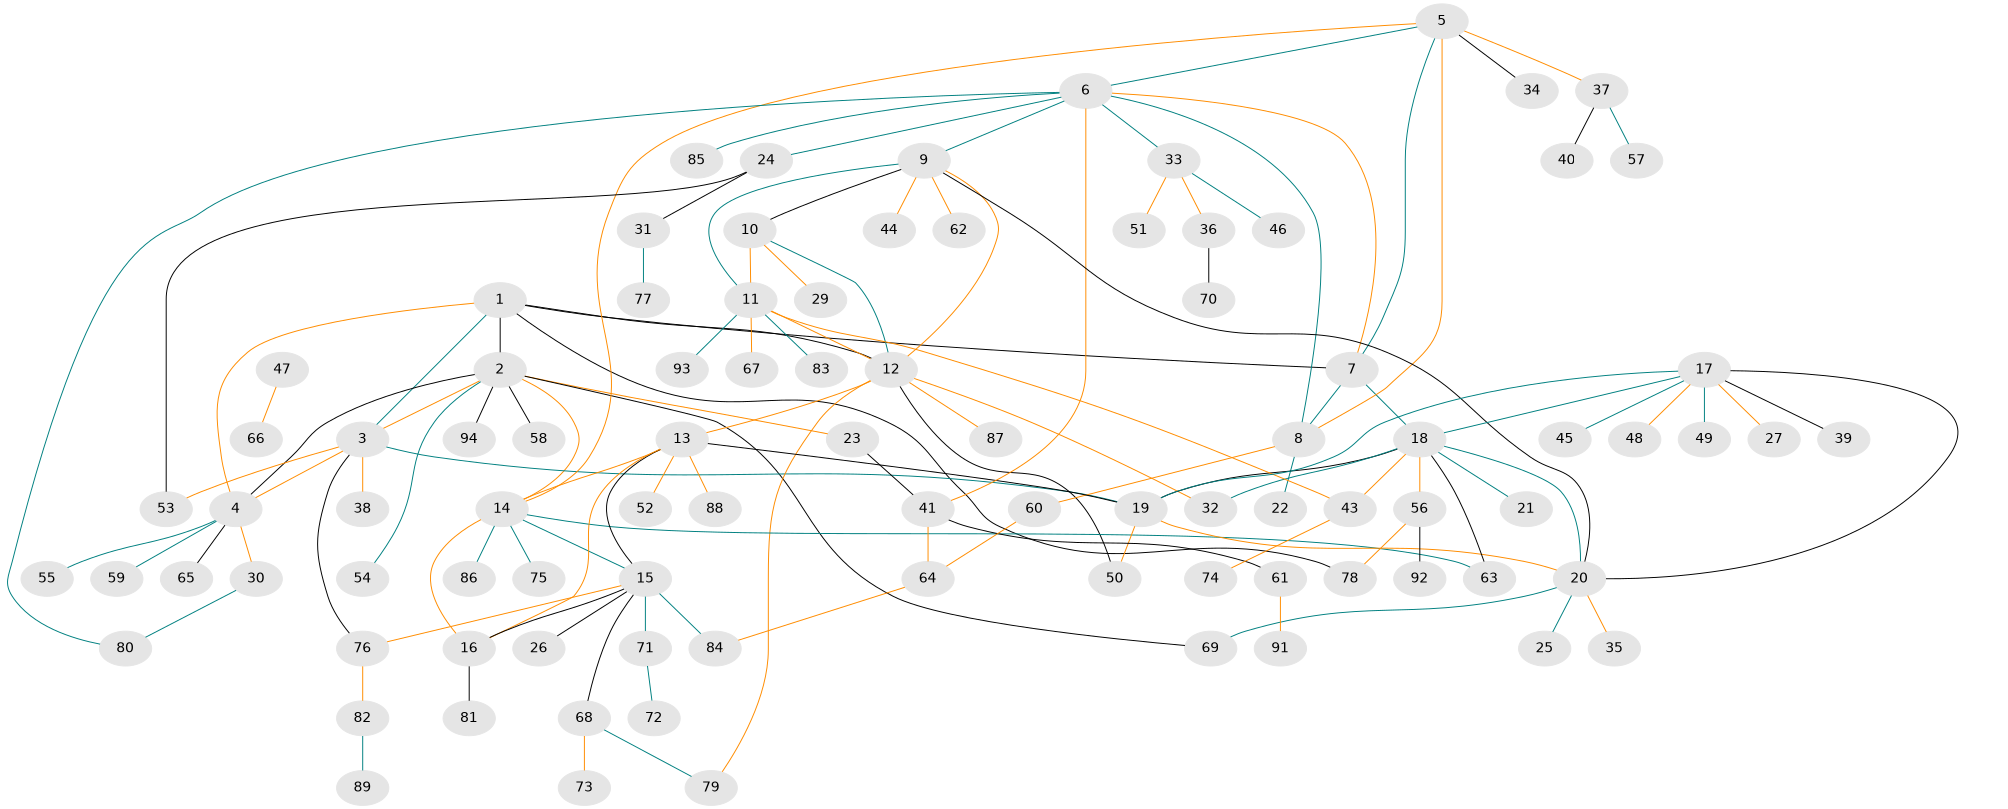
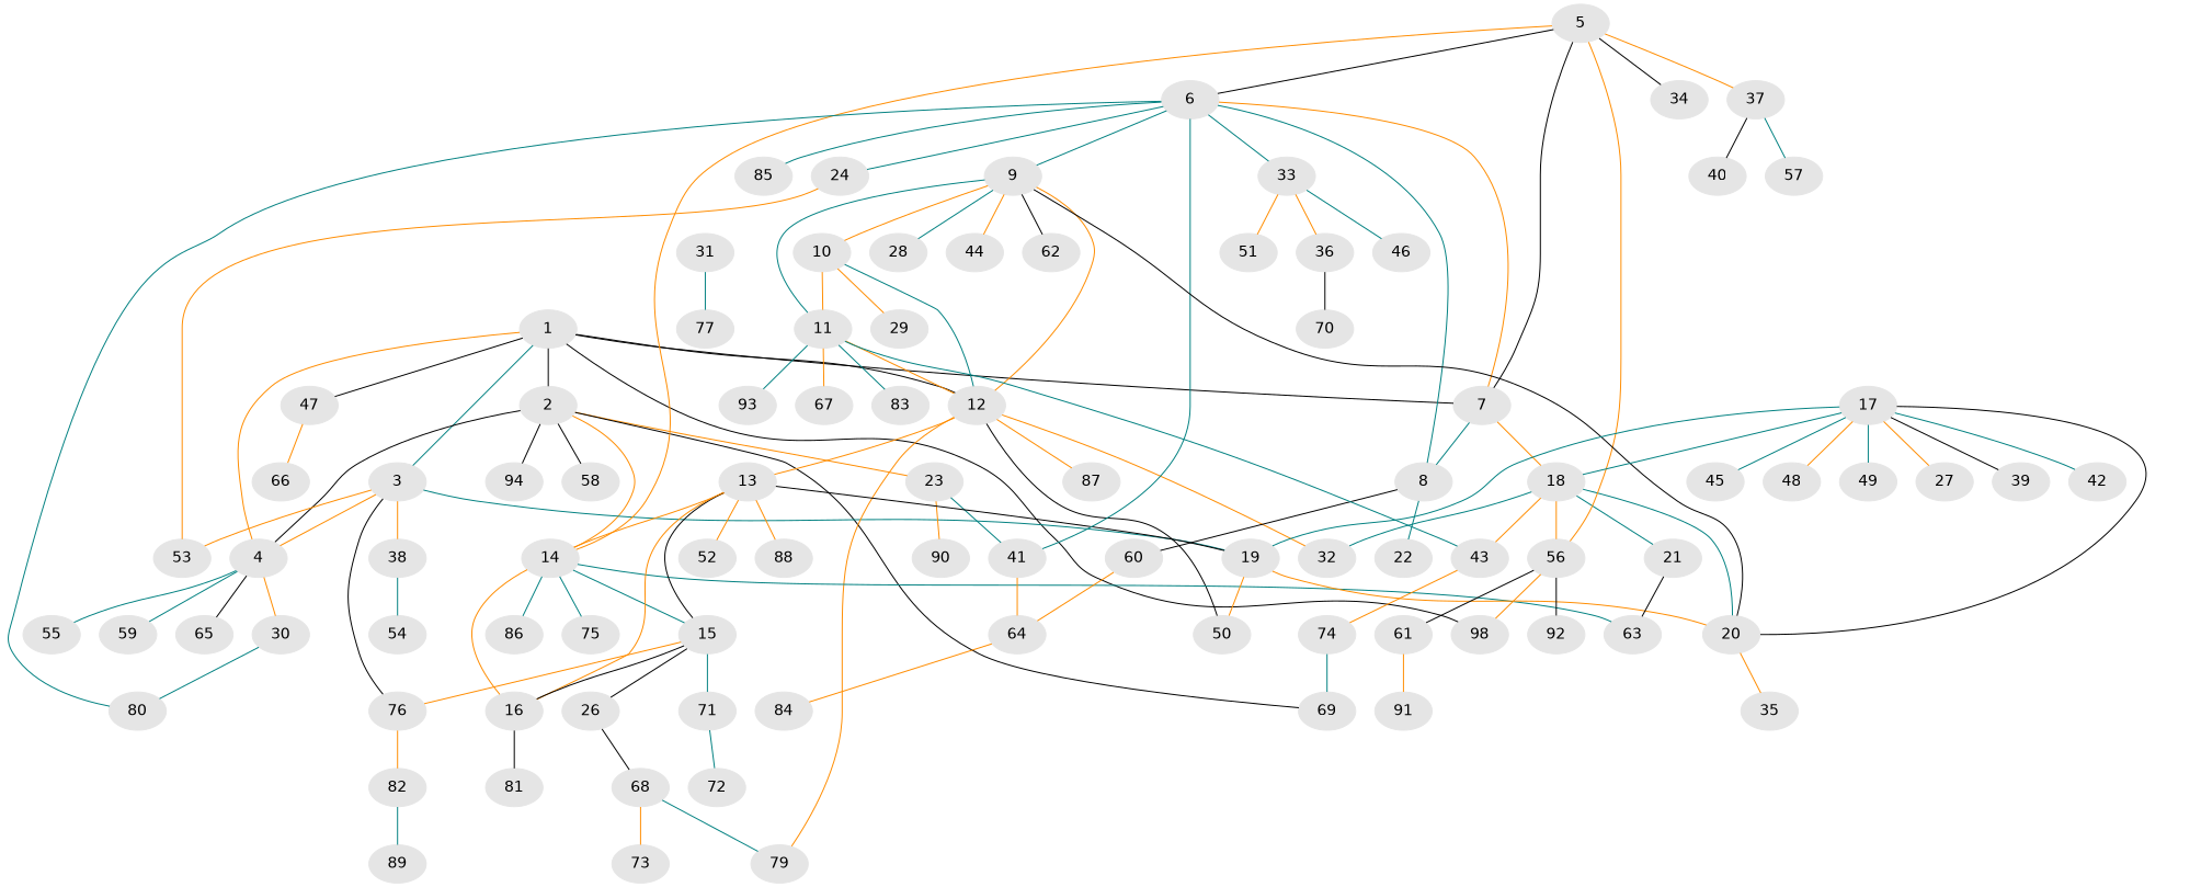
  graph {
    fontname="DejaVu Sans"
    node [color=gray90 fontname="DejaVu Sans" style=filled]
    edge [color=darkorange fontname="DejaVu Sans"]
    1
    2
    3
    4
    7
    12
    47
-   78
+   78 [label=98]
    14
    23
    58
    69
    94
    19
    38
    53
    76
    30
    55
    59
    65
    8
    18
    13
    32
    50
    79
    87
    66
    15
    16
    63
    75
    86
    41
+   90
    20
    54
    82
    80
    5
    6
    34
    37
    9
    24
    33
    85
    22
    60
    40
    57
    10
    11
+   28
    44
    62
    31
    36
    46
    51
    64
    43
    21
    56
    29
    67
    83
    93
-   25
    35
    74
    52
    88
    26
    68
    71
    84
    81
    73
    72
    17
    27
    39
+   42
    45
    48
    49
    61
    92
    77
    70
    91
    89
    1 -- 2 [color=black]
    1 -- 3 [color=teal]
    1 -- 4
    1 -- 7 [color=black]
    1 -- 12 [color=black]
+   1 -- 47 [color=black]
    1 -- 78 [color=black]
-   2 -- 3
    2 -- 4 [color=black]
    2 -- 14
    2 -- 23
    2 -- 58 [color=black]
    2 -- 69 [color=black]
    2 -- 94 [color=black]
    3 -- 4
    3 -- 19 [color=teal]
    3 -- 38
    3 -- 53
    3 -- 76 [color=black]
    4 -- 30
    4 -- 55 [color=teal]
    4 -- 59 [color=teal]
    4 -- 65 [color=black]
    7 -- 8 [color=teal]
-   7 -- 18 [color=teal]
+   7 -- 18
    12 -- 13
    12 -- 32
    12 -- 50 [color=black]
    12 -- 79
    12 -- 87
    47 -- 66
    14 -- 15 [color=teal]
    14 -- 16
    14 -- 63 [color=teal]
    14 -- 75 [color=teal]
    14 -- 86 [color=teal]
-   23 -- 41 [color=black]
+   23 -- 41 [color=teal]
+   23 -- 90
    19 -- 50
    19 -- 20
-   2 -- 54 [color=teal]
+   38 -- 54 [color=teal]
    76 -- 82
    30 -- 80 [color=teal]
    8 -- 22 [color=teal]
-   8 -- 60
-   18 -- 19 [color=black]
+   8 -- 60 [color=black]
    18 -- 32 [color=teal]
-   18 -- 63 [color=black]
+   21 -- 63 [color=black]
    18 -- 20 [color=teal]
    18 -- 43
    18 -- 21 [color=teal]
    18 -- 56
    13 -- 14
    13 -- 19 [color=black]
    13 -- 15 [color=black]
    13 -- 16
    13 -- 52
    13 -- 88
    15 -- 76
    15 -- 16 [color=black]
    15 -- 26 [color=black]
-   15 -- 68 [color=black]
+   26 -- 68 [color=black]
    15 -- 71 [color=teal]
-   15 -- 84 [color=teal]
    16 -- 81 [color=black]
    41 -- 64
-   20 -- 69 [color=teal]
-   20 -- 25 [color=teal]
+   74 -- 69 [color=teal]
    20 -- 35
    82 -- 89 [color=teal]
-   5 -- 7 [color=teal]
+   5 -- 7 [color=black]
    5 -- 14
-   5 -- 8
-   5 -- 6 [color=teal]
+   5 -- 56
+   5 -- 6 [color=black]
    5 -- 34 [color=black]
    5 -- 37
    6 -- 7
    6 -- 8 [color=teal]
-   6 -- 41
+   6 -- 41 [color=teal]
    6 -- 80 [color=teal]
    6 -- 9 [color=teal]
    6 -- 24 [color=teal]
    6 -- 33 [color=teal]
    6 -- 85 [color=teal]
    37 -- 40 [color=black]
    37 -- 57 [color=teal]
    9 -- 12
    9 -- 20 [color=black]
-   9 -- 10 [color=black]
+   9 -- 10
    9 -- 11 [color=teal]
+   9 -- 28 [color=teal]
    9 -- 44
-   9 -- 62
-   24 -- 53 [color=black]
-   24 -- 31 [color=black]
+   9 -- 62 [color=black]
+   24 -- 53
    33 -- 36
    33 -- 46 [color=teal]
    33 -- 51
    60 -- 64
    10 -- 12 [color=teal]
    10 -- 11
    10 -- 29
    11 -- 12
-   11 -- 43
+   11 -- 43 [color=teal]
    11 -- 67
    11 -- 83 [color=teal]
    11 -- 93 [color=teal]
    31 -- 77 [color=teal]
    36 -- 70 [color=black]
    64 -- 84
    43 -- 74
    56 -- 78
-   41 -- 61 [color=black]
+   56 -- 61 [color=black]
    56 -- 92 [color=black]
    68 -- 79 [color=teal]
    68 -- 73
    71 -- 72 [color=teal]
    17 -- 19 [color=teal]
    17 -- 18 [color=teal]
    17 -- 20 [color=black]
    17 -- 27
    17 -- 39 [color=black]
+   17 -- 42 [color=teal]
    17 -- 45 [color=teal]
    17 -- 48
    17 -- 49 [color=teal]
    61 -- 91
  }
